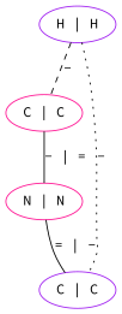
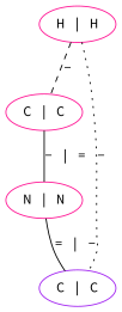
  graph {
    fontname="Source Code Pro"
    node [color=purple fontname="Source Code Pro"]
    edge [fontname="Source Code Pro"]
-   n1 [label="H | H"]
+   n1 [label="H | H" color=deeppink]
    n2 [label="C | C" color=deeppink]
    n3 [label="C | C"]
    n4 [label="N | N" color=deeppink]
    n1 -- n2 [label="-" style=dashed]
    n1 -- n3 [label="-" style=dotted]
    n2 -- n4 [label="- | ="]
    n4 -- n3 [label="= | -"]
  }
